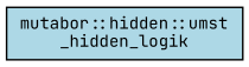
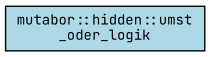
  digraph {
    rankdir=TB
    fontname="JetBrains Mono"
-   n1 [color=black fillcolor=lightblue fontname="JetBrains Mono" fontsize=10 height=0.2 label="mutabor::hidden::umst\l_hidden_logik" shape=record style=filled width=0.4]
+   n1 [color=black fillcolor=lightblue fontname="JetBrains Mono" fontsize=10 height=0.2 label="mutabor::hidden::umst\l_oder_logik" shape=record style=filled width=0.4]
  }
